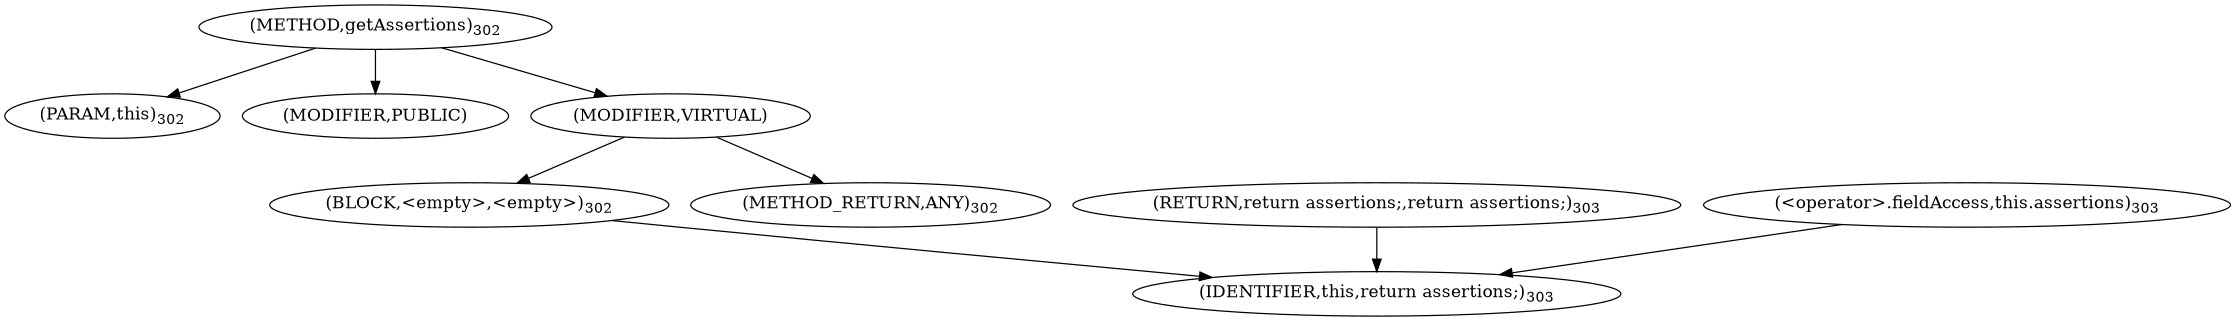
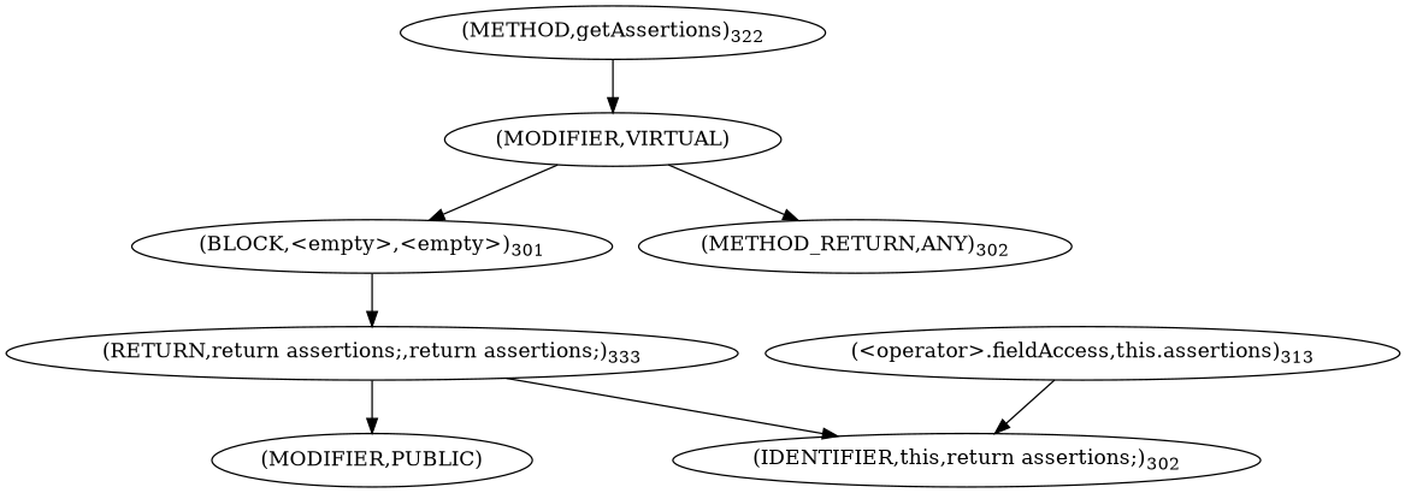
  digraph {
-   n1 [label=<(METHOD,getAssertions)<SUB>302</SUB>>]
-   n2 [label=<(PARAM,this)<SUB>302</SUB>>]
+   n1 [label=<(METHOD,getAssertions)<SUB>322</SUB>>]
    n3 [label=<(MODIFIER,PUBLIC)>]
    n4 [label=<(MODIFIER,VIRTUAL)>]
-   n5 [label=<(BLOCK,&lt;empty&gt;,&lt;empty&gt;)<SUB>302</SUB>>]
-   n6 [label=<(RETURN,return assertions;,return assertions;)<SUB>303</SUB>>]
+   n5 [label=<(BLOCK,&lt;empty&gt;,&lt;empty&gt;)<SUB>301</SUB>>]
+   n6 [label=<(RETURN,return assertions;,return assertions;)<SUB>333</SUB>>]
    n7 [label=<(METHOD_RETURN,ANY)<SUB>302</SUB>>]
-   n8 [label=<(IDENTIFIER,this,return assertions;)<SUB>303</SUB>>]
-   n9 [label=<(&lt;operator&gt;.fieldAccess,this.assertions)<SUB>303</SUB>>]
-   n1 -> n2
-   n1 -> n3
+   n8 [label=<(IDENTIFIER,this,return assertions;)<SUB>302</SUB>>]
+   n9 [label=<(&lt;operator&gt;.fieldAccess,this.assertions)<SUB>313</SUB>>]
+   n6 -> n3
    n1 -> n4
    n4 -> n5
    n4 -> n7
-   n5 -> n8
+   n5 -> n6
    n6 -> n8
    n9 -> n8
  }
